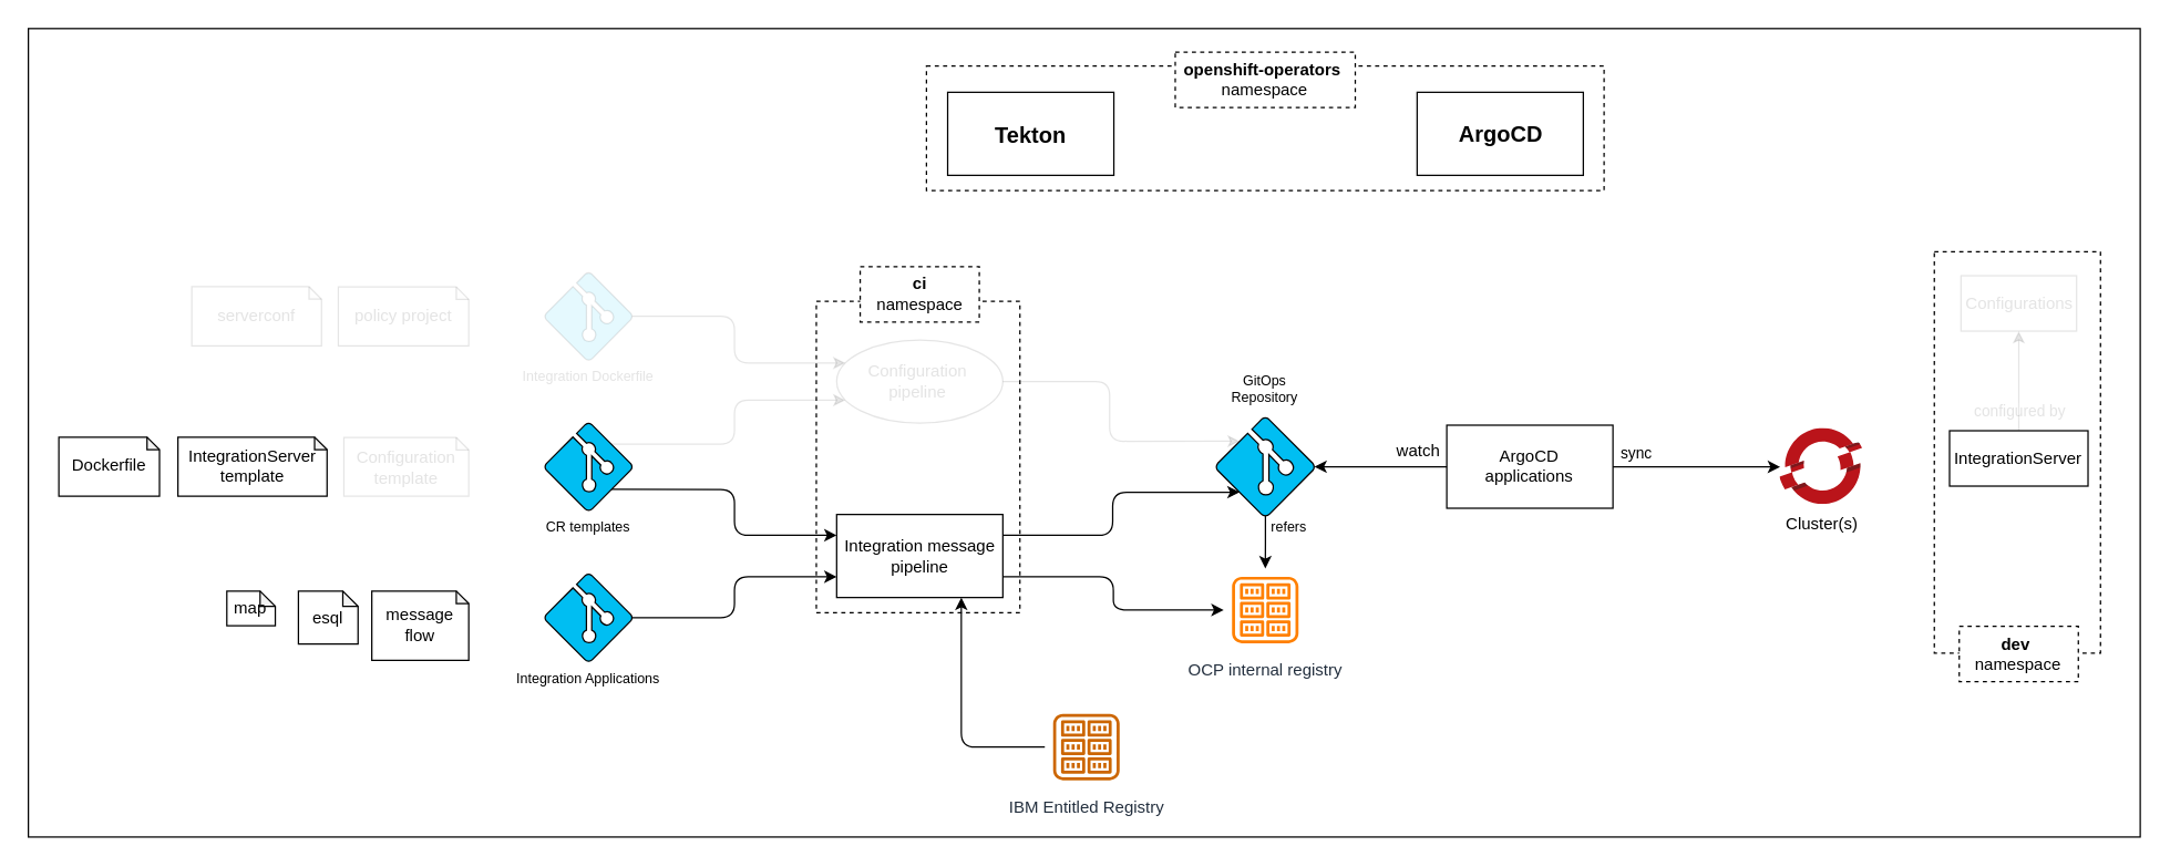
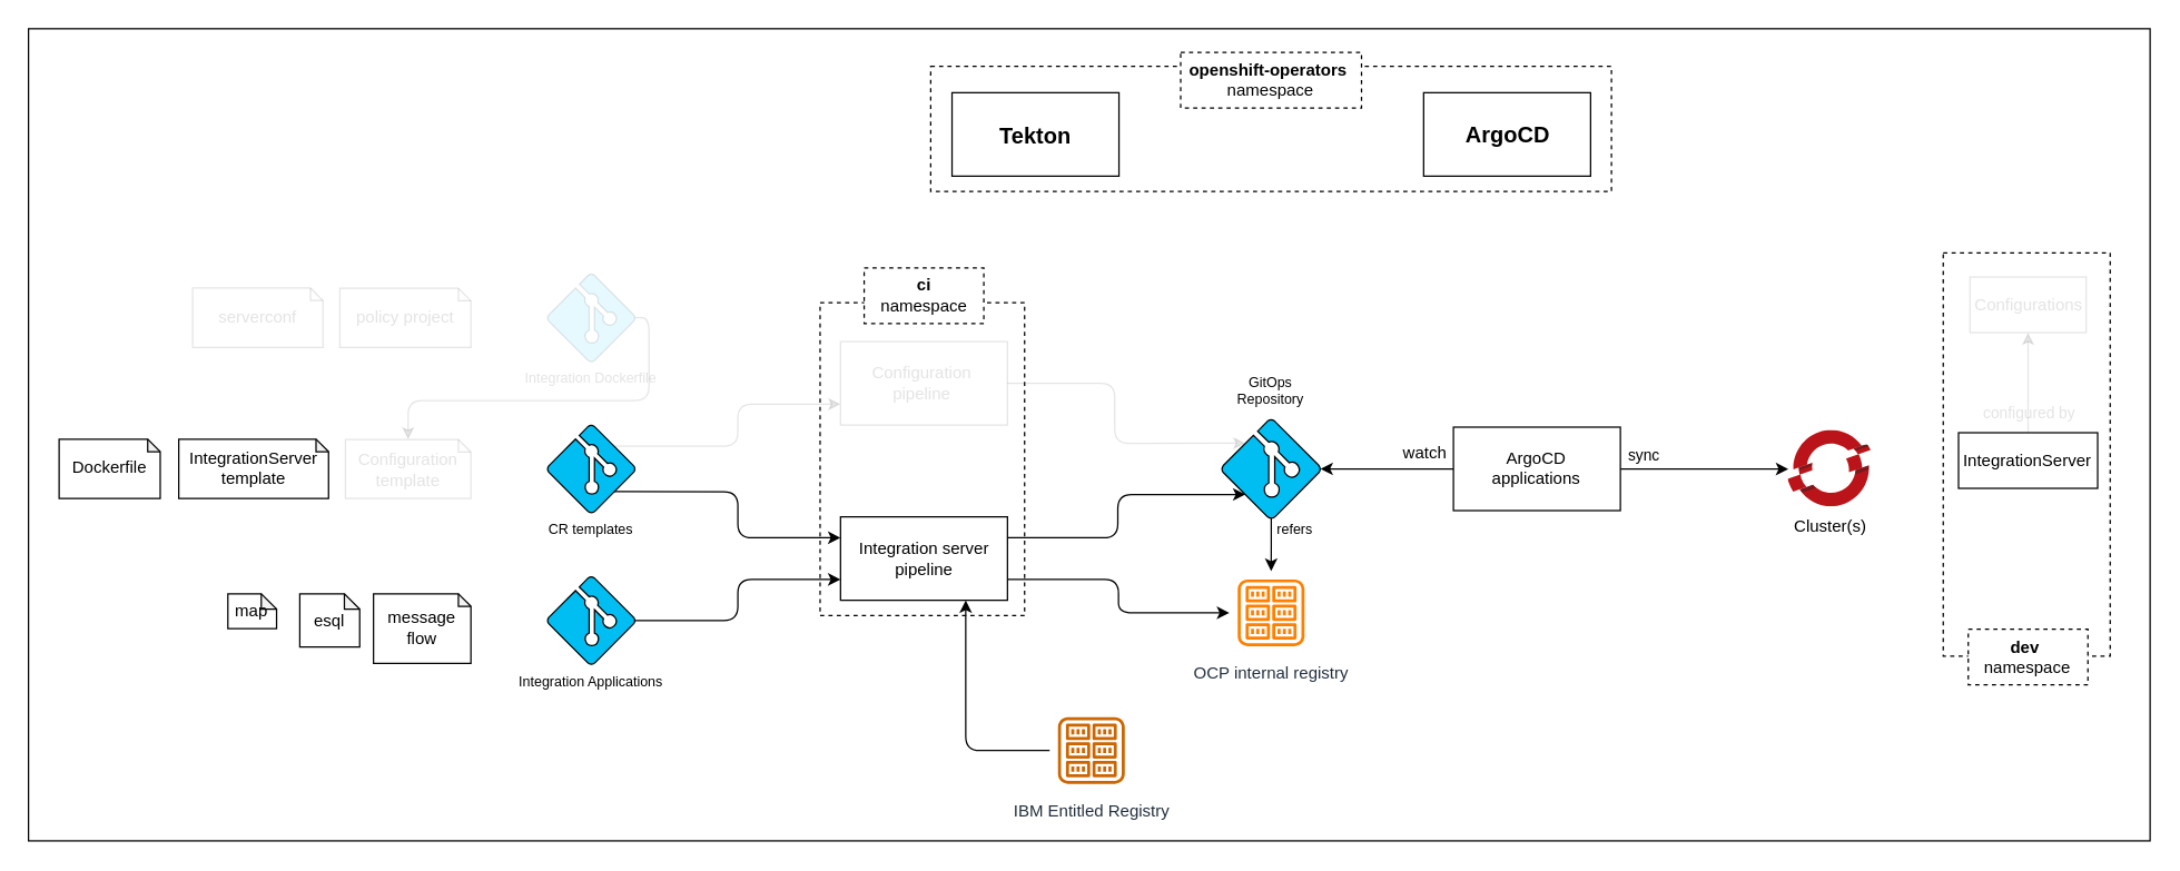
  <mxCell id="0" />
  <mxCell id="1" parent="0" />
  <mxCell id="2" value="" style="rounded=0;whiteSpace=wrap;html=1;fillColor=none;" parent="1" vertex="1"><mxGeometry x="20" y="20" width="1525" height="584" as="geometry" /></mxCell>
  <mxCell id="3" value="" style="rounded=0;whiteSpace=wrap;html=1;labelBackgroundColor=none;strokeColor=#000000;fontSize=10;fillColor=none;dashed=1;" parent="1" vertex="1"><mxGeometry x="589" y="217" width="147" height="225" as="geometry" /></mxCell>
  <mxCell id="4" value="" style="rounded=0;whiteSpace=wrap;html=1;fillColor=none;dashed=1;" parent="1" vertex="1"><mxGeometry x="668.52" y="47" width="489.32" height="90" as="geometry" /></mxCell>
  <mxCell id="5" value="" style="rounded=0;whiteSpace=wrap;html=1;strokeWidth=1;fontSize=12;fontColor=#000000;fillColor=none;" parent="1" vertex="1"><mxGeometry x="683.84" y="66.01" width="120" height="60" as="geometry" /></mxCell>
  <mxCell id="6" value="" style="rounded=0;whiteSpace=wrap;html=1;strokeWidth=1;fontSize=12;fontColor=#000000;fillColor=none;" parent="1" vertex="1"><mxGeometry x="1022.84" y="66.01" width="120" height="60" as="geometry" /></mxCell>
  <mxCell id="7" value="ArgoCD&lt;br&gt;applications" style="rounded=0;whiteSpace=wrap;html=1;strokeWidth=1;fontSize=12;fontColor=#000000;fillColor=none;" parent="1" vertex="1"><mxGeometry x="1044.25" y="306.496" width="120" height="60" as="geometry" /></mxCell>
  <mxCell id="8" value="Tekton" style="text;html=1;strokeColor=none;align=center;verticalAlign=middle;whiteSpace=wrap;rounded=0;fontSize=16;fontColor=#000000;fontStyle=1;" parent="1" vertex="1"><mxGeometry x="723.52" y="87" width="40" height="20" as="geometry" /></mxCell>
  <mxCell id="9" value="ArgoCD" style="text;html=1;strokeColor=none;align=center;verticalAlign=middle;whiteSpace=wrap;rounded=0;fontSize=16;fontColor=#000000;fontStyle=1;" parent="1" vertex="1"><mxGeometry x="1038.59" y="86.01" width="88.5" height="20" as="geometry" /></mxCell>
  <mxCell id="10" value="watch" style="text;html=1;strokeColor=none;align=center;verticalAlign=middle;whiteSpace=wrap;rounded=0;fontSize=12;rotation=0;" parent="1" vertex="1"><mxGeometry x="1004.25" y="315.14" width="40" height="20" as="geometry" /></mxCell>
  <mxCell id="11" value="&lt;b&gt;ci&lt;/b&gt; &lt;br&gt;namespace" style="text;html=1;align=center;verticalAlign=middle;whiteSpace=wrap;rounded=0;dashed=1;labelBackgroundColor=none;strokeColor=#000000;fillColor=#ffffff;" parent="1" vertex="1"><mxGeometry x="620.68" y="192" width="86" height="40" as="geometry" /></mxCell>
  <mxCell id="12" value="&lt;b&gt;openshift-operators&lt;/b&gt;&amp;nbsp;&lt;br&gt;namespace" style="text;html=1;align=center;verticalAlign=middle;whiteSpace=wrap;rounded=0;dashed=1;labelBackgroundColor=none;strokeColor=#000000;fillColor=#ffffff;" parent="1" vertex="1"><mxGeometry x="848.18" y="37" width="130" height="40" as="geometry" /></mxCell>
  <mxCell id="13" value="Integration Applications" style="verticalLabelPosition=bottom;html=1;verticalAlign=top;align=center;fillColor=#00BEF2;shape=mxgraph.azure.git_repository;fontSize=10;" parent="1" vertex="1"><mxGeometry x="393" y="414.004" width="62.992" height="62.992" as="geometry" /></mxCell>
  <mxCell id="14" value="" style="verticalLabelPosition=bottom;html=1;verticalAlign=top;align=center;fillColor=#00BEF2;shape=mxgraph.azure.git_repository;fontSize=10;labelBackgroundColor=#ffffff;textOpacity=10;" parent="1" vertex="1"><mxGeometry x="877.75" y="301.063" width="70.866" height="70.866" as="geometry" /></mxCell>
  <mxCell id="15" style="edgeStyle=orthogonalEdgeStyle;rounded=0;orthogonalLoop=1;jettySize=auto;html=1;fontSize=12;fontColor=#000000;entryX=1;entryY=0.5;entryDx=0;entryDy=0;entryPerimeter=0;exitX=0;exitY=0.5;exitDx=0;exitDy=0;" parent="1" source="7" target="14" edge="1"><mxGeometry x="447" y="958" as="geometry"><mxPoint x="957.85" y="301.95" as="targetPoint" /><Array as="points" /></mxGeometry></mxCell>
  <mxCell id="16" value="OCP internal registry" style="outlineConnect=0;fontColor=#232F3E;gradientColor=none;dashed=0;verticalLabelPosition=bottom;verticalAlign=top;align=center;html=1;fontSize=12;fontStyle=0;aspect=fixed;shape=mxgraph.aws4.resourceIcon;resIcon=mxgraph.aws4.registry;fillColor=none;strokeColor=#FF8000;" parent="1" vertex="1"><mxGeometry x="883.18" y="410" width="60" height="60" as="geometry" /></mxCell>
  <mxCell id="17" style="edgeStyle=orthogonalEdgeStyle;rounded=0;orthogonalLoop=1;jettySize=auto;html=1;" parent="1" source="14" target="16" edge="1"><mxGeometry x="447" y="958" as="geometry"><mxPoint x="907.75" y="337.16" as="sourcePoint" /><mxPoint x="907.75" y="402.66" as="targetPoint" /></mxGeometry></mxCell>
  <mxCell id="18" value="refers" style="edgeLabel;html=1;align=center;verticalAlign=middle;resizable=0;points=[];fontSize=10;labelBackgroundColor=#ffffff;" parent="17" vertex="1" connectable="0"><mxGeometry x="0.122" y="-1" relative="1" as="geometry"><mxPoint x="17.79" y="-13.29" as="offset" /></mxGeometry></mxCell>
  <mxCell id="19" value="Cluster(s)" style="aspect=fixed;html=1;points=[];align=center;image;fontSize=12;image=img/lib/mscae/OpenShift.svg;strokeColor=#000000;fillColor=#5F0101;" parent="1" vertex="1"><mxGeometry x="1285" y="309.061" width="59.65" height="54.87" as="geometry" /></mxCell>
  <mxCell id="20" style="edgeStyle=orthogonalEdgeStyle;rounded=0;orthogonalLoop=1;jettySize=auto;html=1;" parent="1" source="7" target="19" edge="1"><mxGeometry x="447" y="958" as="geometry"><mxPoint x="1279.82" y="302.16" as="targetPoint" /></mxGeometry></mxCell>
  <mxCell id="21" value="sync" style="edgeLabel;html=1;align=center;verticalAlign=middle;resizable=0;points=[];" parent="20" vertex="1" connectable="0"><mxGeometry x="0.232" y="-1" relative="1" as="geometry"><mxPoint x="-57.73" y="-11.38" as="offset" /></mxGeometry></mxCell>
  <mxCell id="22" value="IBM Entitled Registry" style="outlineConnect=0;fontColor=#232F3E;gradientColor=none;dashed=0;verticalLabelPosition=bottom;verticalAlign=top;align=center;html=1;fontSize=12;fontStyle=0;aspect=fixed;shape=mxgraph.aws4.resourceIcon;resIcon=mxgraph.aws4.registry;fillColor=none;strokeColor=#CC6600;" parent="1" vertex="1"><mxGeometry x="754" y="509" width="60" height="60" as="geometry" /></mxCell>
  <mxCell id="23" value="GitOps Repository" style="text;html=1;strokeColor=none;fillColor=none;align=center;verticalAlign=middle;whiteSpace=wrap;rounded=0;labelBackgroundColor=#ffffff;fontSize=10;" parent="1" vertex="1"><mxGeometry x="893.18" y="270" width="40" height="20" as="geometry" /></mxCell>
  <mxCell id="24" value="" style="endArrow=classic;html=1;edgeStyle=orthogonalEdgeStyle;exitX=1;exitY=0.5;exitDx=0;exitDy=0;entryX=0.24;entryY=0.24;entryDx=0;entryDy=0;entryPerimeter=0;endFill=1;opacity=10;" parent="1" source="40" target="14" edge="1"><mxGeometry x="447" y="958" width="50" height="50" as="geometry"><mxPoint x="784" y="343" as="sourcePoint" /><mxPoint x="834" y="293" as="targetPoint" /></mxGeometry></mxCell>
  <mxCell id="25" value="" style="endArrow=classic;html=1;edgeStyle=orthogonalEdgeStyle;exitX=1;exitY=0.25;exitDx=0;exitDy=0;entryX=0.24;entryY=0.76;entryDx=0;entryDy=0;entryPerimeter=0;endFill=1;" parent="1" source="38" target="14" edge="1"><mxGeometry x="447" y="958" width="50" height="50" as="geometry"><mxPoint x="774" y="410" as="sourcePoint" /><mxPoint x="868" y="332" as="targetPoint" /><Array as="points"><mxPoint x="803" y="386" /><mxPoint x="803" y="355" /></Array></mxGeometry></mxCell>
  <mxCell id="26" value="" style="endArrow=classic;html=1;edgeStyle=orthogonalEdgeStyle;entryX=0;entryY=0.75;entryDx=0;entryDy=0;exitX=1;exitY=0.5;exitDx=0;exitDy=0;exitPerimeter=0;startArrow=none;startFill=0;endFill=1;" parent="1" source="13" target="38" edge="1"><mxGeometry x="447" y="958" width="50" height="50" as="geometry"><mxPoint x="449" y="602" as="sourcePoint" /><mxPoint x="499" y="552" as="targetPoint" /></mxGeometry></mxCell>
  <mxCell id="27" value="" style="endArrow=classic;html=1;edgeStyle=orthogonalEdgeStyle;exitX=1;exitY=0.75;exitDx=0;exitDy=0;endFill=1;" parent="1" source="38" target="16" edge="1"><mxGeometry x="447" y="958" width="50" height="50" as="geometry"><mxPoint x="788" y="467" as="sourcePoint" /><mxPoint x="838" y="417" as="targetPoint" /></mxGeometry></mxCell>
  <mxCell id="28" value="" style="endArrow=classic;html=1;edgeStyle=orthogonalEdgeStyle;entryX=0.75;entryY=1;entryDx=0;entryDy=0;startArrow=none;startFill=0;endFill=1;" parent="1" source="22" target="38" edge="1"><mxGeometry x="447" y="958" width="50" height="50" as="geometry"><mxPoint x="645" y="557" as="sourcePoint" /><mxPoint x="695" y="507" as="targetPoint" /></mxGeometry></mxCell>
  <mxCell id="29" value="" style="group" parent="1" vertex="1" connectable="0"><mxGeometry x="1396.32" y="181.166" width="120" height="310.66" as="geometry" /></mxCell>
  <mxCell id="30" value="" style="rounded=0;whiteSpace=wrap;html=1;fillColor=none;dashed=1;" parent="29" vertex="1"><mxGeometry width="120" height="290" as="geometry" /></mxCell>
  <mxCell id="31" value="IntegrationServer" style="rounded=0;whiteSpace=wrap;html=1;fillColor=none;" parent="29" vertex="1"><mxGeometry x="11" y="129.34" width="100" height="40" as="geometry" /></mxCell>
  <mxCell id="32" value="Configurations" style="rounded=0;whiteSpace=wrap;html=1;fillColor=#ffffff;textOpacity=10;opacity=10;" parent="29" vertex="1"><mxGeometry x="19.25" y="17.37" width="83.5" height="40" as="geometry" /></mxCell>
  <mxCell id="33" style="edgeStyle=orthogonalEdgeStyle;rounded=0;orthogonalLoop=1;jettySize=auto;html=1;entryX=0.5;entryY=1;entryDx=0;entryDy=0;textOpacity=10;opacity=10;" parent="29" source="31" target="32" edge="1"><mxGeometry relative="1" as="geometry" /></mxCell>
  <mxCell id="34" value="configured by" style="edgeLabel;html=1;align=center;verticalAlign=middle;resizable=0;points=[];textOpacity=10;" parent="33" vertex="1" connectable="0"><mxGeometry x="-0.297" relative="1" as="geometry"><mxPoint y="11.27" as="offset" /></mxGeometry></mxCell>
  <mxCell id="35" value="&lt;b&gt;dev&lt;/b&gt;&amp;nbsp;&lt;br&gt;namespace" style="text;html=1;align=center;verticalAlign=middle;whiteSpace=wrap;rounded=0;dashed=1;labelBackgroundColor=none;strokeColor=#000000;fillColor=#ffffff;" parent="29" vertex="1"><mxGeometry x="18" y="270.66" width="86" height="40" as="geometry" /></mxCell>
  <mxCell id="36" value="serverconf" style="shape=note;whiteSpace=wrap;html=1;backgroundOutline=1;darkOpacity=0.05;fillColor=none;size=9;opacity=10;textOpacity=10;" parent="1" vertex="1"><mxGeometry x="138" y="206.515" width="93.68" height="42.71" as="geometry" /></mxCell>
  <mxCell id="37" value="policy project" style="shape=note;whiteSpace=wrap;html=1;backgroundOutline=1;darkOpacity=0.05;fillColor=none;size=9;opacity=10;textOpacity=10;" parent="1" vertex="1"><mxGeometry x="243.82" y="206.62" width="94.18" height="42.5" as="geometry" /></mxCell>
- <mxCell id="38" value="Integration message&lt;br&gt;pipeline" style="rounded=0;whiteSpace=wrap;html=1;strokeWidth=1;fontSize=12;fontColor=#000000;fillColor=none;" parent="1" vertex="1"><mxGeometry x="603.68" y="370.996" width="120" height="60" as="geometry" /></mxCell>
+ <mxCell id="38" value="Integration server&lt;br&gt;pipeline" style="rounded=0;whiteSpace=wrap;html=1;strokeWidth=1;fontSize=12;fontColor=#000000;fillColor=none;" parent="1" vertex="1"><mxGeometry x="603.68" y="370.996" width="120" height="60" as="geometry" /></mxCell>
  <mxCell id="39" value="" style="endArrow=classic;html=1;edgeStyle=orthogonalEdgeStyle;exitX=0.76;exitY=0.76;exitDx=0;exitDy=0;exitPerimeter=0;entryX=0;entryY=0.25;entryDx=0;entryDy=0;endFill=1;" parent="1" source="47" target="38" edge="1"><mxGeometry x="447" y="958" width="50" height="50" as="geometry"><mxPoint x="504" y="395" as="sourcePoint" /><mxPoint x="554" y="345" as="targetPoint" /></mxGeometry></mxCell>
- <mxCell id="40" value="Configuration&amp;nbsp;&lt;br&gt;pipeline&amp;nbsp;" style="ellipse;whiteSpace=wrap;html=1;strokeWidth=1;fontSize=12;fontColor=#000000;fillColor=none;opacity=10;textOpacity=10;" parent="1" vertex="1"><mxGeometry x="603.68" y="245.003" width="120" height="60" as="geometry" /></mxCell>
- <mxCell id="41" value="" style="endArrow=classic;html=1;edgeStyle=orthogonalEdgeStyle;entryX=0;entryY=0.25;entryDx=0;entryDy=0;exitX=1;exitY=0.5;exitDx=0;exitDy=0;exitPerimeter=0;endFill=1;opacity=10;textOpacity=10;" parent="1" source="46" target="40" edge="1"><mxGeometry x="447" y="958" width="50" height="50" as="geometry"><mxPoint x="486" y="429" as="sourcePoint" /><mxPoint x="541" y="302" as="targetPoint" /></mxGeometry></mxCell>
+ <mxCell id="40" value="Configuration&amp;nbsp;&lt;br&gt;pipeline&amp;nbsp;" style="rounded=0;whiteSpace=wrap;html=1;strokeWidth=1;fontSize=12;fontColor=#000000;fillColor=none;opacity=10;textOpacity=10;" parent="1" vertex="1"><mxGeometry x="603.68" y="245.003" width="120" height="60" as="geometry" /></mxCell>
+ <mxCell id="41" value="" style="endArrow=classic;html=1;edgeStyle=orthogonalEdgeStyle;exitX=1;exitY=0.5;exitDx=0;exitDy=0;exitPerimeter=0;endFill=1;opacity=10;textOpacity=10;" parent="1" source="46" target="49" edge="1"><mxGeometry x="447" y="958" width="50" height="50" as="geometry"><mxPoint x="486" y="429" as="sourcePoint" /><mxPoint x="541" y="302" as="targetPoint" /></mxGeometry></mxCell>
  <mxCell id="42" value="" style="endArrow=classic;html=1;edgeStyle=orthogonalEdgeStyle;entryX=0;entryY=0.75;entryDx=0;entryDy=0;exitX=0.76;exitY=0.24;exitDx=0;exitDy=0;exitPerimeter=0;endFill=1;opacity=10;" parent="1" source="47" target="40" edge="1"><mxGeometry x="447" y="958" width="50" height="50" as="geometry"><mxPoint x="457" y="327" as="sourcePoint" /><mxPoint x="553" y="315" as="targetPoint" /></mxGeometry></mxCell>
  <mxCell id="43" value="esql" style="shape=note;whiteSpace=wrap;html=1;backgroundOutline=1;darkOpacity=0.05;size=11;fillColor=none;" parent="1" vertex="1"><mxGeometry x="215" y="426.365" width="43.06" height="38.27" as="geometry" /></mxCell>
  <mxCell id="44" value="message flow" style="shape=note;whiteSpace=wrap;html=1;backgroundOutline=1;darkOpacity=0.05;size=9;fillColor=none;" parent="1" vertex="1"><mxGeometry x="268" y="426.365" width="70" height="50" as="geometry" /></mxCell>
  <mxCell id="45" value="map" style="shape=note;whiteSpace=wrap;html=1;backgroundOutline=1;darkOpacity=0.05;size=11;fillColor=none;" parent="1" vertex="1"><mxGeometry x="163.31" y="426.365" width="35" height="25" as="geometry" /></mxCell>
  <mxCell id="46" value="Integration Dockerfile" style="verticalLabelPosition=bottom;html=1;verticalAlign=top;align=center;fillColor=#00BEF2;shape=mxgraph.azure.git_repository;fontSize=10;opacity=10;textOpacity=10;" parent="1" vertex="1"><mxGeometry x="393" y="196.374" width="62.992" height="62.992" as="geometry" /></mxCell>
  <mxCell id="47" value="CR templates" style="verticalLabelPosition=bottom;html=1;verticalAlign=top;align=center;fillColor=#00BEF2;shape=mxgraph.azure.git_repository;fontSize=10;" parent="1" vertex="1"><mxGeometry x="393" y="305" width="62.992" height="62.992" as="geometry" /></mxCell>
  <mxCell id="48" value="IntegrationServer&lt;br&gt;template" style="shape=note;whiteSpace=wrap;html=1;backgroundOutline=1;darkOpacity=0.05;fillColor=none;size=9;" parent="1" vertex="1"><mxGeometry x="128" y="315.136" width="107.68" height="42.71" as="geometry" /></mxCell>
  <mxCell id="49" value="Configuration&lt;br&gt;template" style="shape=note;whiteSpace=wrap;html=1;backgroundOutline=1;darkOpacity=0.05;fillColor=none;size=9;opacity=10;textOpacity=10;" parent="1" vertex="1"><mxGeometry x="247.82" y="315.356" width="90.18" height="42.5" as="geometry" /></mxCell>
  <mxCell id="50" value="Dockerfile" style="shape=note;whiteSpace=wrap;html=1;backgroundOutline=1;darkOpacity=0.05;fillColor=none;size=9;" parent="1" vertex="1"><mxGeometry x="42" y="315.14" width="72.68" height="42.71" as="geometry" /></mxCell>
